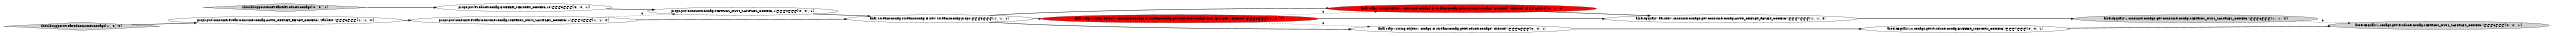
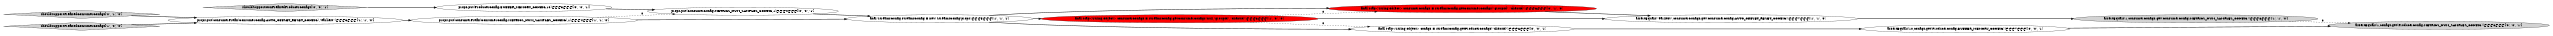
  digraph {
    rankdir=LR
    node [fillcolor=white shape=ellipse style=filled]
    edge [style=bold]
    n1 [label="props.put(consumerPrefix(ConsumerConfig.METRICS_NUM_SAMPLES_CONFIG),1)@@@4@@@['1', '1', '0']"]
    n2 [label="props.put(ConsumerConfig.METRICS_NUM_SAMPLES_CONFIG,1)@@@4@@@['0', '0', '1']"]
    n3 [label="final StreamsConfig streamsConfig = new StreamsConfig(props)@@@5@@@['1', '1', '1']"]
+   n4 [fillcolor=lightgray label="shouldSupportPrefixedConsumerConfigs['0', '1', '0']" shape=diamond]
    n5 [label="props.put(consumerPrefix(ConsumerConfig.AUTO_OFFSET_RESET_CONFIG),\"earliest\")@@@3@@@['1', '1', '0']"]
    n6 [fillcolor=red label="final Map<String,Object> consumerConfigs = streamsConfig.getConsumerConfigs(\"groupId\",\"clientId\")@@@6@@@['0', '1', '0']"]
    n7 [label="assertEquals(\"earliest\",consumerConfigs.get(ConsumerConfig.AUTO_OFFSET_RESET_CONFIG))@@@7@@@['1', '1', '0']"]
    n8 [label="props.put(ProducerConfig.BUFFER_MEMORY_CONFIG,10)@@@3@@@['0', '0', '1']"]
    n9 [fillcolor=lightgray label="assertEquals(1,configs.get(ProducerConfig.METRICS_NUM_SAMPLES_CONFIG))@@@8@@@['0', '0', '1']"]
    n10 [fillcolor=red label="final Map<String,Object> consumerConfigs = streamsConfig.getConsumerConfigs(null,\"groupId\",\"clientId\")@@@6@@@['1', '0', '0']"]
    n11 [label="final Map<String,Object> configs = streamsConfig.getProducerConfigs(\"clientId\")@@@6@@@['0', '0', '1']"]
    n12 [label="assertEquals(10,configs.get(ProducerConfig.BUFFER_MEMORY_CONFIG))@@@7@@@['0', '0', '1']"]
    n13 [fillcolor=lightgray label="shouldSupportNonPrefixedProducerConfigs['0', '0', '1']" shape=diamond]
    n14 [fillcolor=lightgray label="assertEquals(1,consumerConfigs.get(ConsumerConfig.METRICS_NUM_SAMPLES_CONFIG))@@@8@@@['1', '1', '0']"]
    n15 [fillcolor=lightgray label="shouldSupportPrefixedConsumerConfigs['1', '0', '0']" shape=diamond]
    n1 -> n2 [label=0 style=dashed]
    n1 -> n3
    n2 -> n3
    n3 -> n6
    n3 -> n10
    n3 -> n11
+   n4 -> n5
    n5 -> n1
    n6 -> n7
    n7 -> n14
    n8 -> n2
    n10 -> n6 [label=0 style=dashed]
    n10 -> n7
    n10 -> n11 [label=0 style=dashed]
    n11 -> n12
    n12 -> n9
    n13 -> n8
    n14 -> n9 [label=0 style=dashed]
    n15 -> n5
  }
